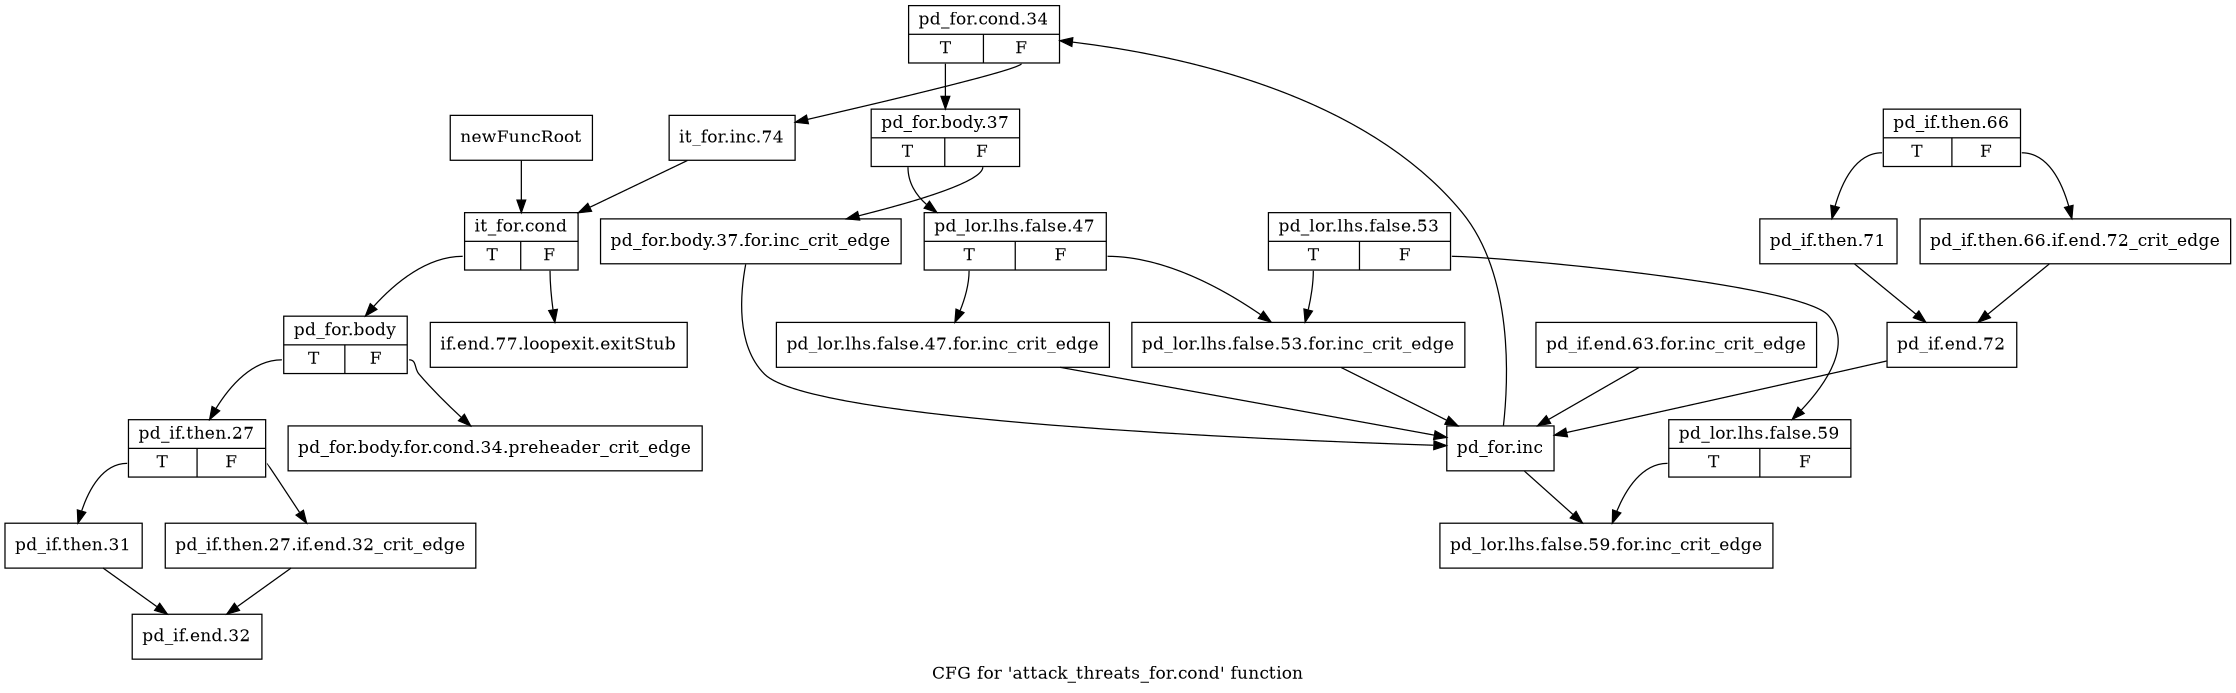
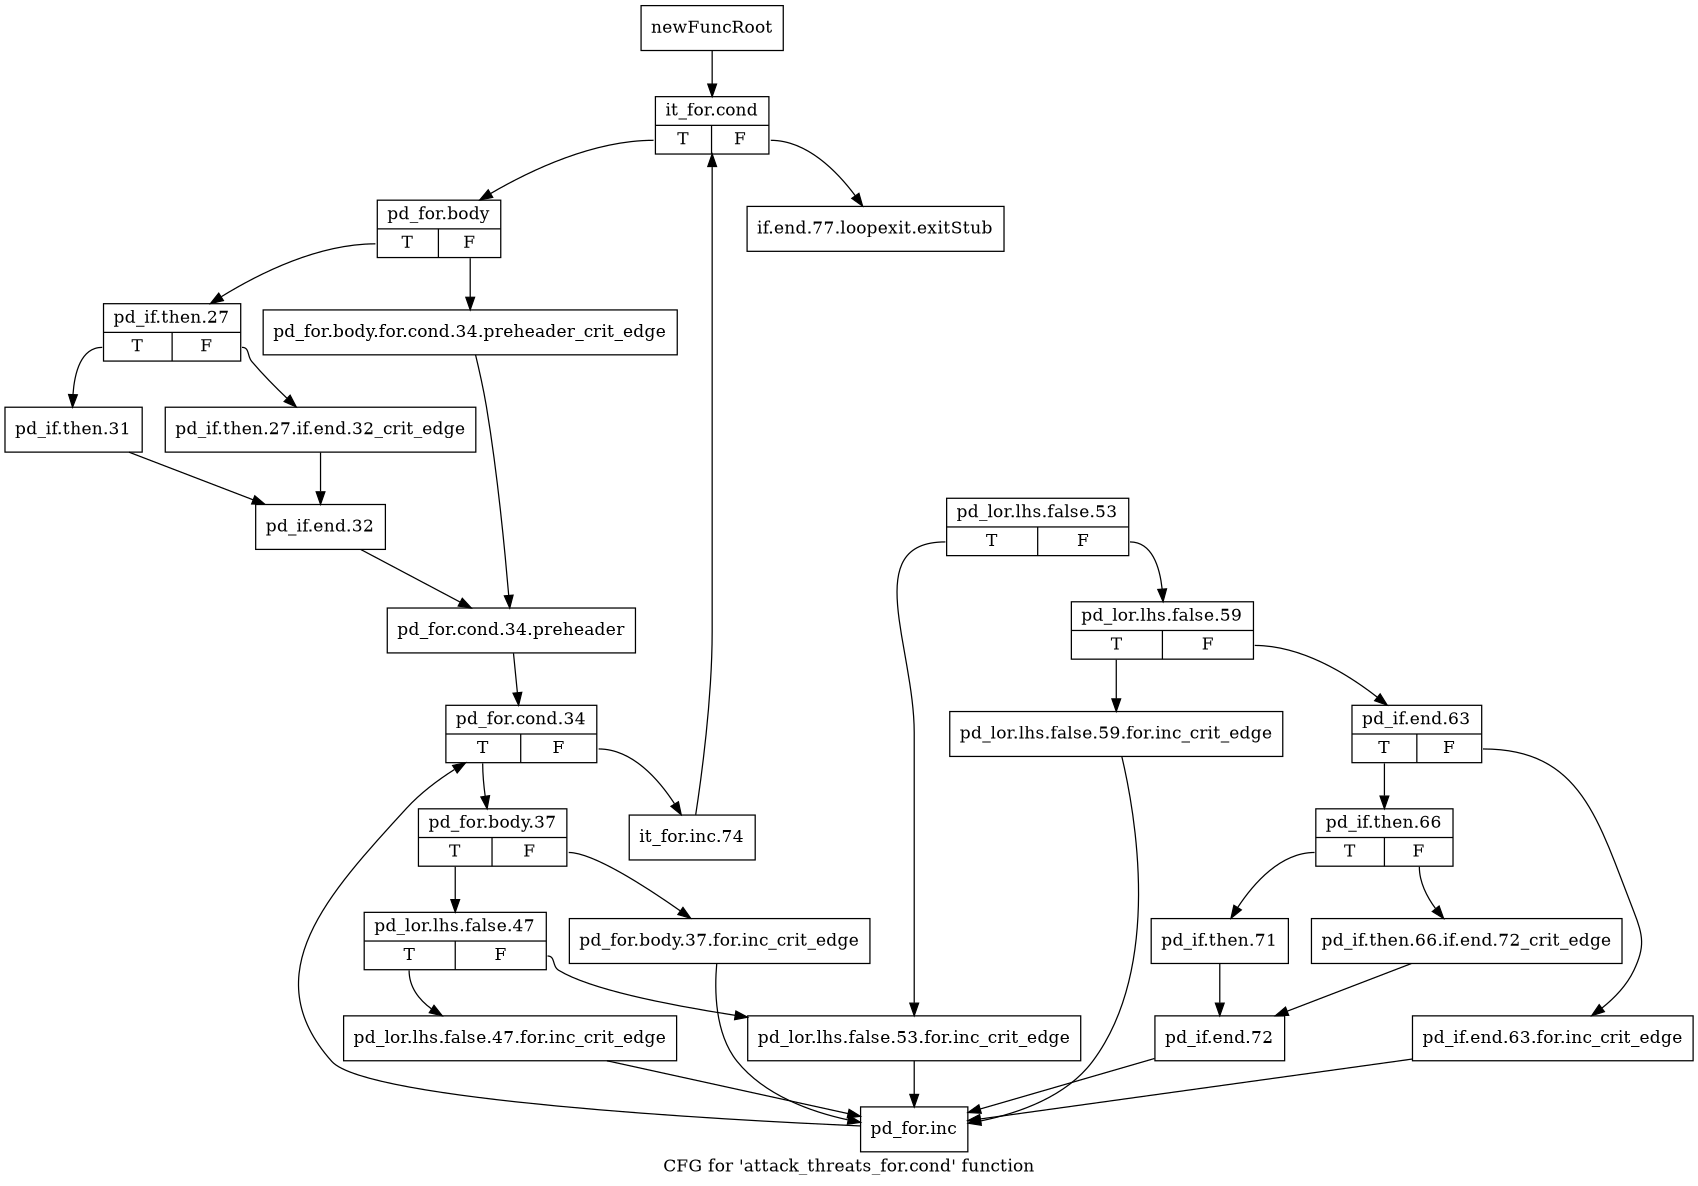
  digraph {
    label="CFG for 'attack_threats_for.cond' function"
    node [shape=record]
    n1 [label="{newFuncRoot}"]
    n2 [label="{it_for.cond|{<s0>T|<s1>F}}"]
    n3 [label="{if.end.77.loopexit.exitStub}"]
    n4 [label="{pd_for.body|{<s0>T|<s1>F}}"]
    n5 [label="{pd_if.then.27|{<s0>T|<s1>F}}"]
    n6 [label="{pd_for.body.for.cond.34.preheader_crit_edge}"]
    n7 [label="{pd_if.then.31}"]
    n8 [label="{pd_if.then.27.if.end.32_crit_edge}"]
+   n9 [label="{pd_for.cond.34.preheader}"]
    n10 [label="{pd_if.end.32}"]
    n11 [label="{pd_for.cond.34|{<s0>T|<s1>F}}"]
    n12 [label="{pd_for.body.37|{<s0>T|<s1>F}}"]
    n13 [label="{it_for.inc.74}"]
    n14 [label="{pd_lor.lhs.false.47|{<s0>T|<s1>F}}"]
    n15 [label="{pd_for.body.37.for.inc_crit_edge}"]
    n16 [label="{pd_lor.lhs.false.47.for.inc_crit_edge}"]
    n17 [label="{pd_lor.lhs.false.53.for.inc_crit_edge}"]
    n18 [label="{pd_for.inc}"]
    n19 [label="{pd_lor.lhs.false.53|{<s0>T|<s1>F}}"]
    n20 [label="{pd_lor.lhs.false.59|{<s0>T|<s1>F}}"]
    n21 [label="{pd_lor.lhs.false.59.for.inc_crit_edge}"]
+   n22 [label="{pd_if.end.63|{<s0>T|<s1>F}}"]
    n23 [label="{pd_if.then.66|{<s0>T|<s1>F}}"]
    n24 [label="{pd_if.end.63.for.inc_crit_edge}"]
    n25 [label="{pd_if.then.71}"]
    n26 [label="{pd_if.then.66.if.end.72_crit_edge}"]
    n27 [label="{pd_if.end.72}"]
    n1 -> n2
    n2 -> n3 [tailport=s1]
    n2 -> n4 [tailport=s0]
    n4 -> n5 [tailport=s0]
    n4 -> n6 [tailport=s1]
    n5 -> n7 [tailport=s0]
    n5 -> n8 [tailport=s1]
+   n6 -> n9
    n7 -> n10
    n8 -> n10
+   n9 -> n11
+   n10 -> n9
    n11 -> n12 [tailport=s0]
    n11 -> n13 [tailport=s1]
    n12 -> n14 [tailport=s0]
    n12 -> n15 [tailport=s1]
    n13 -> n2
    n14 -> n16 [tailport=s0]
    n14 -> n17 [tailport=s1]
    n15 -> n18
    n16 -> n18
    n17 -> n18
    n18 -> n11
    n19 -> n17 [tailport=s0]
    n19 -> n20 [tailport=s1]
    n20 -> n21 [tailport=s0]
-   n18 -> n21
+   n20 -> n22 [tailport=s1]
+   n21 -> n18
+   n22 -> n23 [tailport=s0]
+   n22 -> n24 [tailport=s1]
    n23 -> n25 [tailport=s0]
    n23 -> n26 [tailport=s1]
    n24 -> n18
    n25 -> n27
    n26 -> n27
    n27 -> n18
  }
